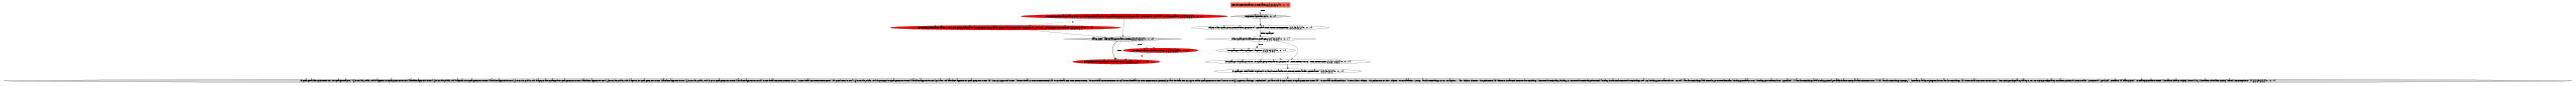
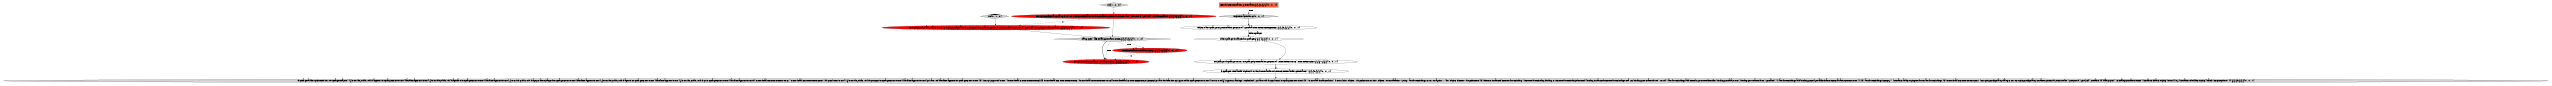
  digraph {
    fontname="DejaVu Serif"
    node [fillcolor=lightgray fontname="DejaVu Serif" shape=ellipse style=filled]
    edge [fontname="DejaVu Serif" style=dashed]
    n1 [fillcolor=red label="GroupingConfigDialog dialog = new GroupingConfigDialog(resultsContainer.getResultSetController().getControl().getShell(),resultsContainer)@@@3@@@['1', '0', '0']"]
    n2 [fillcolor=red label="GroupingConfigDialog dialog = new GroupingConfigDialog(groupingResultsContainer.getResultSetController().getControl().getShell(),groupingResultsContainer)@@@3@@@['0', '1', '0']"]
    n3 [label="dialog.open() == IDialogConstants.OK_ID@@@4@@@['1', '1', '0']" shape=diamond]
    n4 [fillcolor=red label="groupingResultsContainer.rebuildGrouping()@@@6@@@['0', '1', '0']"]
    n5 [fillcolor=red label="resultsContainer.rebuildGrouping()@@@6@@@['1', '0', '0']"]
    n6 [fillcolor=white label="oldDropTarget instanceof DropTarget@@@4@@@['0', '0', '1']" shape=diamond]
-   n7 [fillcolor=white label="((DropTarget)oldDropTarget).dispose()@@@5@@@['0', '0', '1']"]
    n8 [fillcolor=white label="DropTarget dropTarget = new DropTarget(presentation.getControl(),DND.DROP_MOVE | DND.DROP_COPY)@@@7@@@['0', '0', '1']"]
    n9 [fillcolor=white label="dropTarget.setTransfer(LightGrid.GridColumnTransfer.INSTANCE,TextTransfer.getInstance())@@@8@@@['0', '0', '1']"]
    n10 [label="dropTarget.addDropListener(new DropTargetAdapter(){@Override public void dragEnter(DropTargetEvent event){handleDragEvent(event)}@Override public void dragLeave(DropTargetEvent event){handleDragEvent(event)}@Override public void dragOperationChanged(DropTargetEvent event){handleDragEvent(event)}@Override public void dragOver(DropTargetEvent event){handleDragEvent(event)}@Override public void drop(DropTargetEvent event){handleDragEvent(event)if (event.detail == DND.DROP_MOVE || event.detail == DND.DROP_COPY) {dropColumns(event)}}@Override public void dropAccept(DropTargetEvent event){handleDragEvent(event)}private void handleDragEvent(DropTargetEvent event){if (!isDropSupported(event)) {event.detail = DND.DROP_NONE}{if (event.detail == DND.DROP_NONE) {event.detail = DND.DROP_MOVE}}event.feedback = DND.FEEDBACK_SELECT}private boolean isDropSupported(DropTargetEvent event){return true}@SuppressWarnings(\"unchecked\") private void dropColumns(DropTargetEvent event){if (!(event.data instanceof List)) {return}List<Object> dropElements = (List<Object>)event.dataList<String> attributeBindings = new ArrayList<>()for (Object element : dropElements){if (element instanceof DBDAttributeBinding) {DBDAttributeBinding binding = (DBDAttributeBinding)elementif (binding instanceof DBDAttributeBindingMeta && binding.getMetaAttribute() != null) {attributeBindings.add(DBUtils.getQuotedIdentifier(binding.getDataSource(),binding.getMetaAttribute().getLabel()))}{attributeBindings.add(binding.getFullyQualifiedName(DBPEvaluationContext.DML))}}}if (!attributeBindings.isEmpty()) {container.addGroupingAttributes(attributeBindings)}if (event.detail == DND.DROP_COPY) {GroupingConfigDialog dialog = new GroupingConfigDialog(container.getResultSetController().getControl().getShell(),container)if (dialog.open() != IDialogConstants.OK_ID) {container.clearGrouping()return}}try {container.rebuildGrouping()}catch (DBException e) }})@@@9@@@['0', '0', '1']"]
    n11 [fillcolor=white label="Object oldDropTarget = presentation.getControl().getData(DND.DROP_TARGET_KEY)@@@3@@@['0', '0', '1']"]
+   n12 [label="run['0', '1', '0']" shape=diamond]
    n13 [fillcolor=tomato label="IResultSetPresentation presentation@@@2@@@['0', '0', '1']" shape=box]
    n14 [label="registerDragAndDrop['0', '0', '1']" shape=diamond]
+   n15 [label="run['1', '0', '0']" shape=diamond]
    n1 -> n2 [label=0]
    n1 -> n3 [style=solid]
    n2 -> n3 [style=solid]
    n3 -> n4 [style=bold]
    n3 -> n4 [label=true]
    n3 -> n5 [label=true]
    n3 -> n5
    n5 -> n4 [label=0]
-   n6 -> n7 [style=solid]
-   n6 -> n7 [label=true]
    n6 -> n8 [style=solid]
-   n7 -> n8
    n8 -> n9 [style=bold]
    n9 -> n10 [style=solid]
    n11 -> n6 [style=solid]
    n11 -> n6 [label=oldDropTarget style=solid]
+   n12 -> n2 [style=solid]
    n13 -> n14 [label=true]
    n14 -> n11 [style=bold]
+   n15 -> n1
  }
